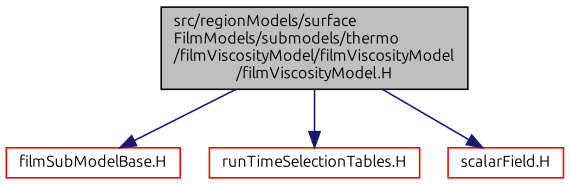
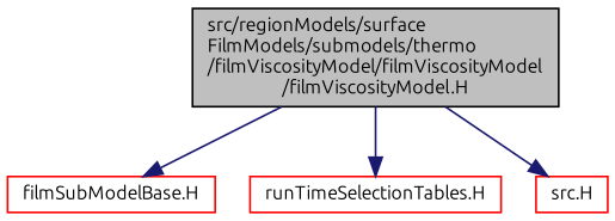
  digraph {
    fontname=Ubuntu
    node [color=red fontname=Ubuntu fontsize=10 shape=record]
    edge [color=midnightblue fontname=Ubuntu fontsize=10 labelfontname=FreeSans labelfontsize=10 style=solid]
    n1 [color=black fillcolor=grey75 fontcolor=black height=0.2 label="src/regionModels/surface\lFilmModels/submodels/thermo\l/filmViscosityModel/filmViscosityModel\l/filmViscosityModel.H" style=filled width=0.4]
    n2 [height=0.2 label="filmSubModelBase.H" width=0.4]
    n3 [height=0.2 label="runTimeSelectionTables.H" width=0.4]
-   n4 [height=0.2 label="scalarField.H" width=0.4]
+   n4 [height=0.2 label="src.H" width=0.4]
    n1 -> n2
    n1 -> n3
    n1 -> n4
  }
